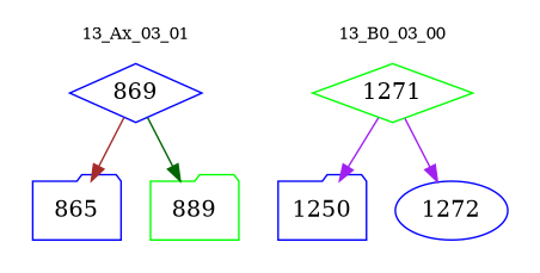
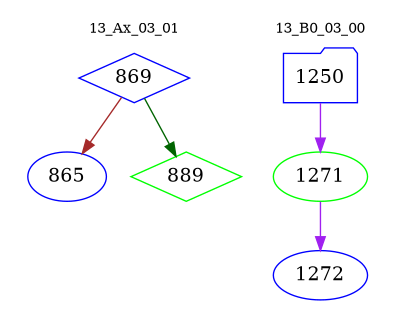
  digraph {
    node [color=blue shape=diamond]
    edge [color=purple]
    n1 [label=869]
-   n2 [label=865 shape=folder]
-   n3 [color=green label=889 shape=folder]
-   n4 [color=green label=1271]
+   n2 [label=865 shape=ellipse]
+   n3 [color=green label=889]
+   n4 [color=green label=1271 shape=ellipse]
    n5 [label=1250 shape=folder]
    n6 [label=1272 shape=ellipse]
    subgraph cluster_1 {
      color=white
      fontsize=10
      label="13_Ax_03_01"
      n1
      n2
      n3
    }
    subgraph cluster_2 {
      color=white
      fontsize=10
      label="13_B0_03_00"
      n4
      n5
      n6
    }
    n1 -> n2 [color=brown]
    n1 -> n3 [color=darkgreen]
-   n4 -> n5
+   n5 -> n4
    n4 -> n6
  }
